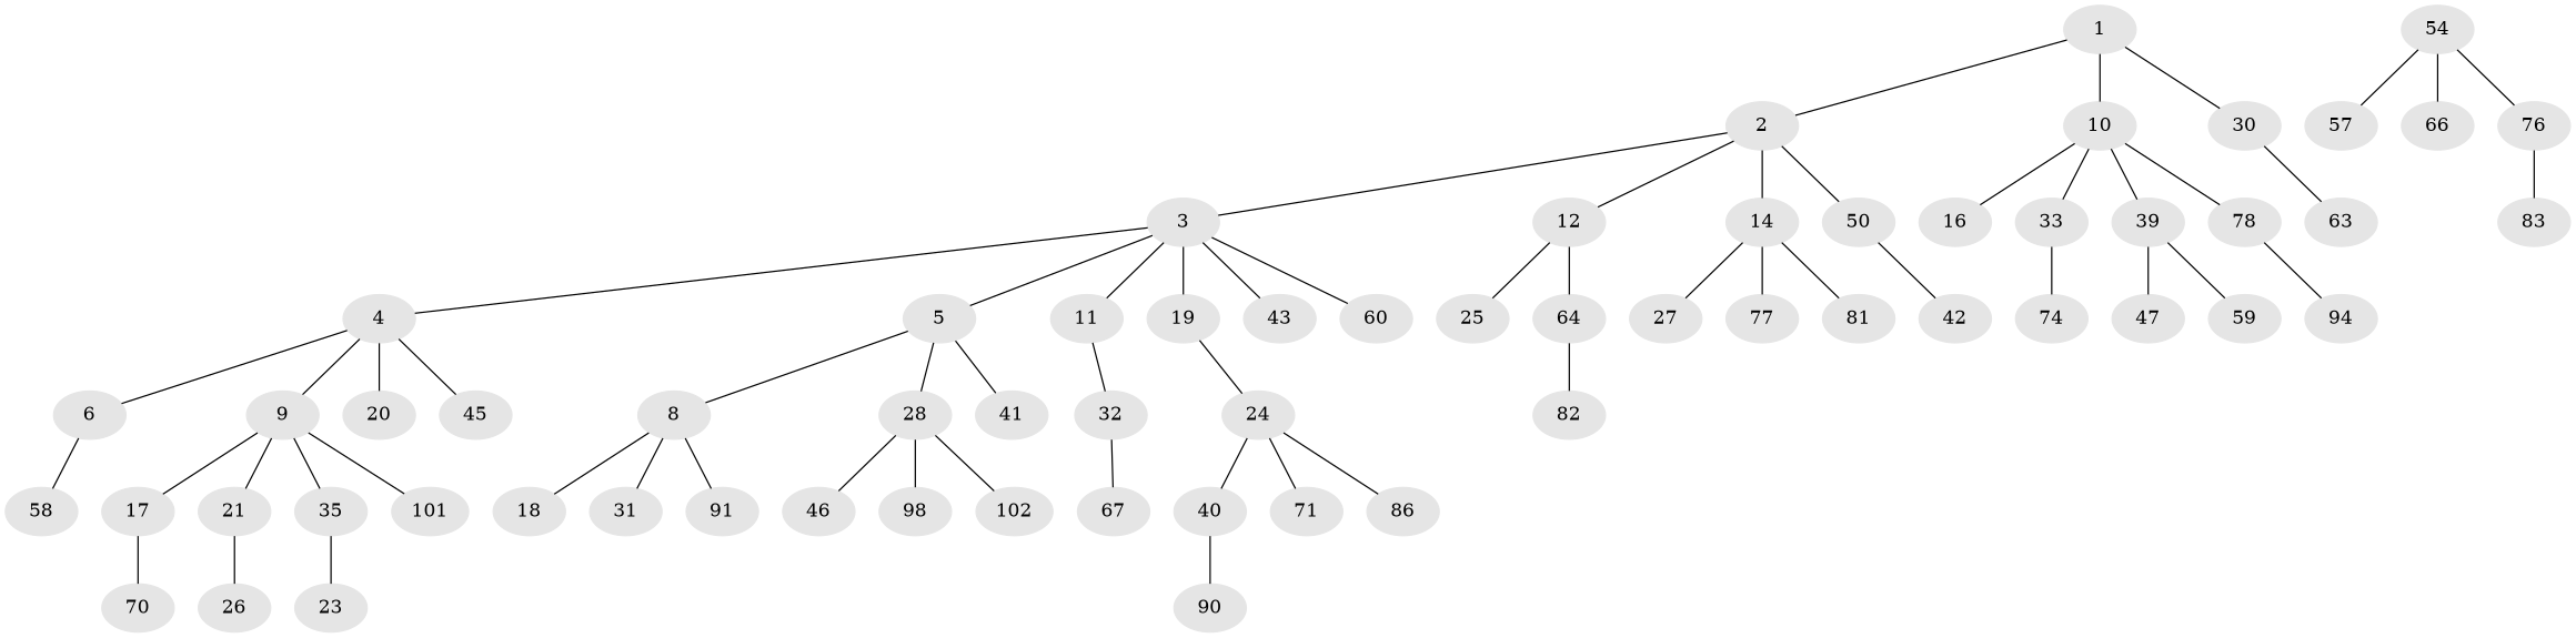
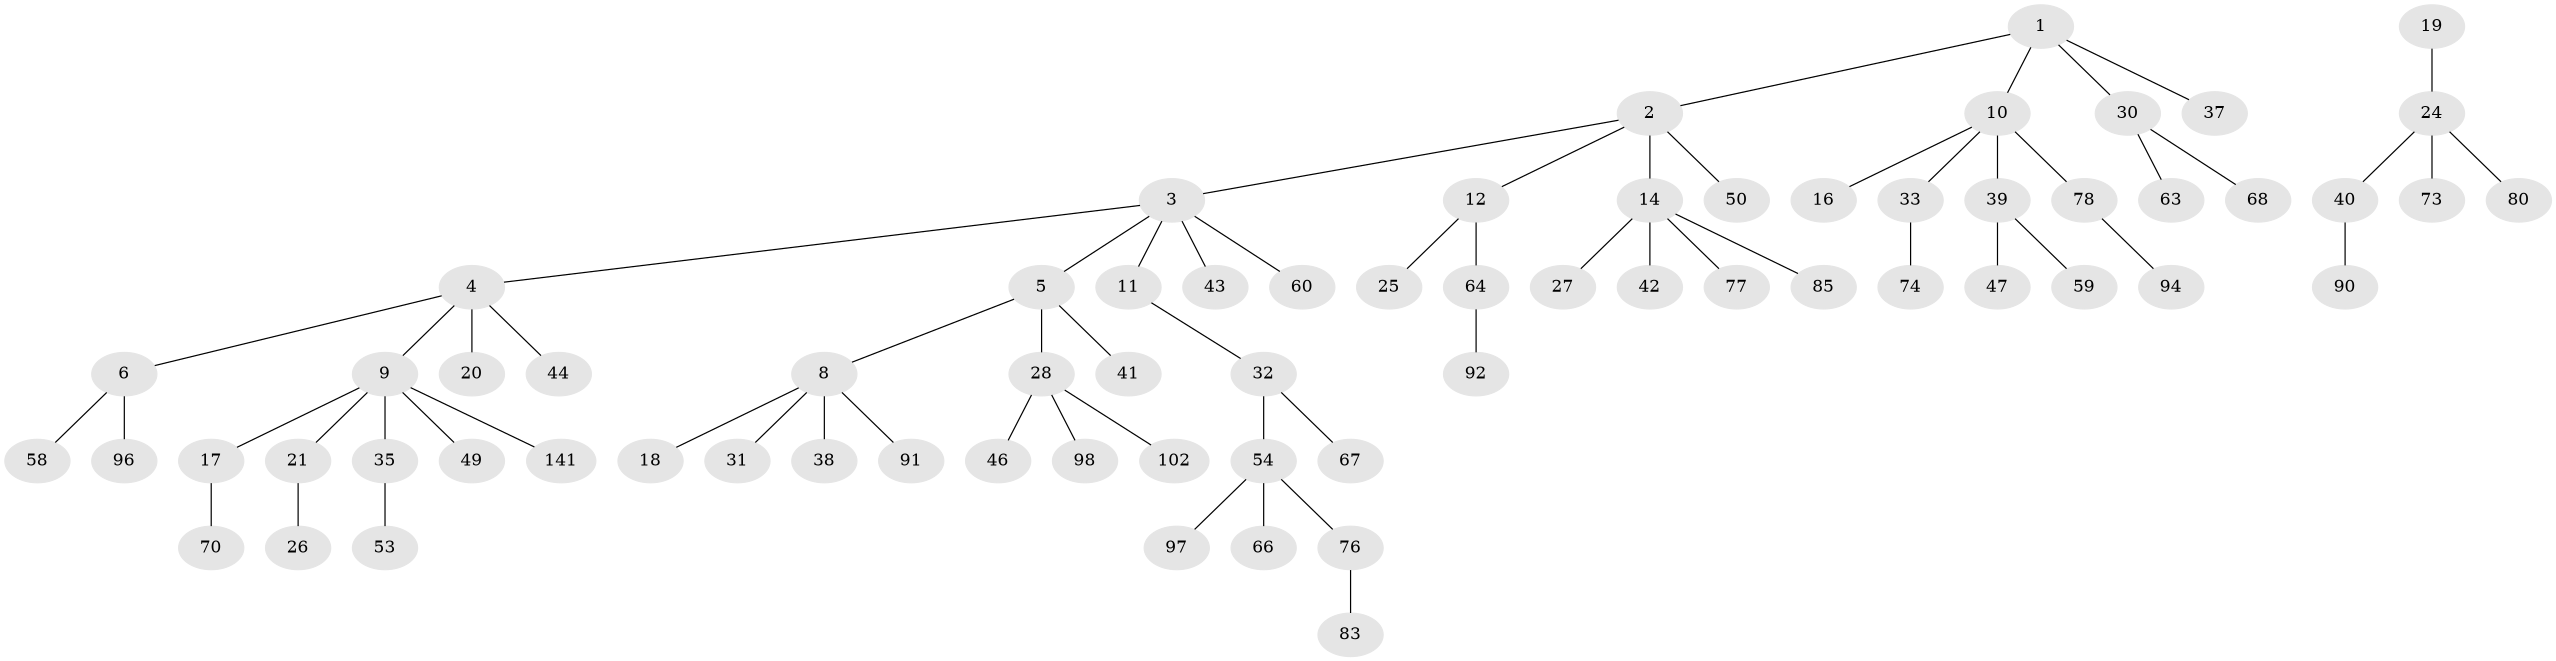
  graph {
    node [color=gray90 style=filled]
    1 [super="+34"]
    2
    10 [super="+13"]
    30 [super="+82"]
+   37
    3 [super="+15"]
    12 [super="+22"]
    14 [super="+36"]
    50 [super="+100"]
    16
    33
    39 [super="+55"]
    78
    63
+   68
    4 [super="+62"]
    5 [super="+79"]
    11 [super="+86"]
    19 [super="+29"]
    43
    60
    25 [super="+61"]
    64 [super="+89"]
    27
    n25 [label=42 super="+56"]
    77
-   85 [label=81]
+   85
    6 [super="+7"]
    9 [super="+95"]
    20
-   45 [super="+84"]
+   45 [super="+84" label=44]
    8 [super="+42"]
    28 [super="+44"]
    41
    32 [super="+93"]
    24 [super="+81"]
    58
+   96
    17 [super="+69"]
    21
    35 [super="+71"]
-   101
+   49
+   101 [label=141]
    18 [super="+23"]
    31 [super="+52"]
+   38
    91
    46
    98
    102
    70 [super="+72"]
    26 [super="+75"]
-   53 [super="+87" label=23]
+   53 [super="+87"]
    74 [super="+97"]
    47 [super="+65"]
    59 [super="+99"]
    94
    54 [super="+88"]
    67
-   92 [label=82]
+   92
    40 [super="+51"]
-   73 [label=71]
-   80 [label=86]
+   73
+   80
    90
-   57
+   57 [label=97]
    66
    76
    83
    1 -- 2
    1 -- 10
    1 -- 30
+   1 -- 37
    2 -- 3
    2 -- 12
    2 -- 14
    2 -- 50
    10 -- 16
    10 -- 33
    10 -- 39
    10 -- 78
    30 -- 63
+   30 -- 68
    3 -- 4
    3 -- 5
    3 -- 11
-   3 -- 19
    3 -- 43
    3 -- 60
    12 -- 25
    12 -- 64
    14 -- 27
-   50 -- n25
+   14 -- n25
    14 -- 77
    14 -- 85
    33 -- 74
    39 -- 47
    39 -- 59
    78 -- 94
    4 -- 6
    4 -- 9
    4 -- 20
    4 -- 45
    5 -- 8
    5 -- 28
    5 -- 41
    11 -- 32
    19 -- 24
    64 -- 92
    6 -- 58
+   6 -- 96
    9 -- 17
    9 -- 21
    9 -- 35
+   9 -- 49
    9 -- 101
    8 -- 18
    8 -- 31
+   8 -- 38
    8 -- 91
    28 -- 46
    28 -- 98
    28 -- 102
+   32 -- 54
    32 -- 67
    24 -- 40
    24 -- 73
    24 -- 80
    17 -- 70
    21 -- 26
    35 -- 53
    54 -- 57
    54 -- 66
    54 -- 76
    40 -- 90
    76 -- 83
  }
